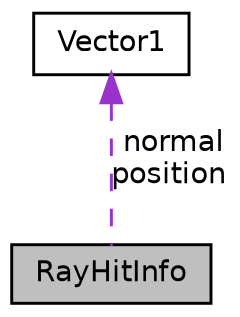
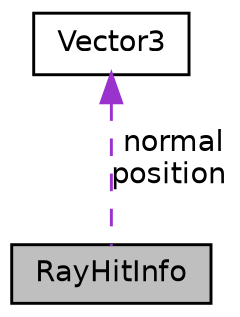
  digraph {
    node [color=black fontname=Helvetica fontsize=10 shape=record style=filled]
    n1 [fillcolor=grey75 fontcolor=black height=0.2 label=RayHitInfo width=0.4]
-   n2 [fillcolor=white height=0.2 label=Vector1 width=0.4]
+   n2 [fillcolor=white height=0.2 label=Vector3 width=0.4]
    n2 -> n1 [color=darkorchid3 dir=back fontname=Helvetica fontsize=10 label=" normal\nposition" labelfontname=Helvetica labelfontsize=10 style=dashed]
  }
